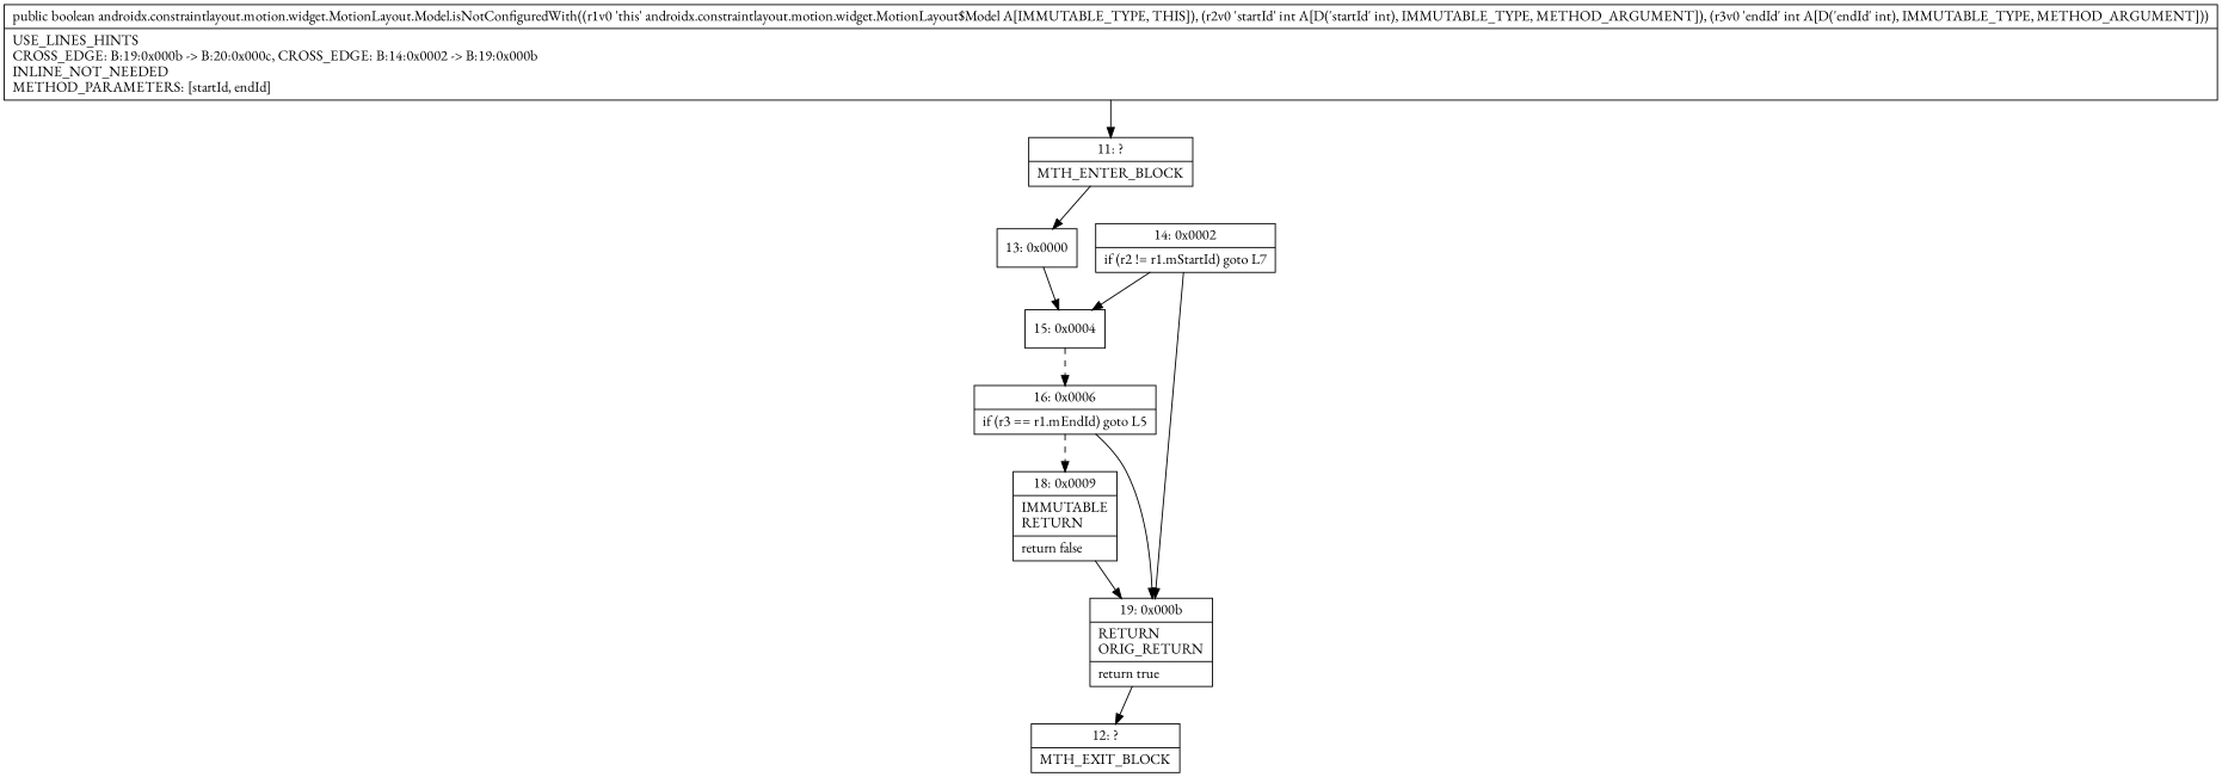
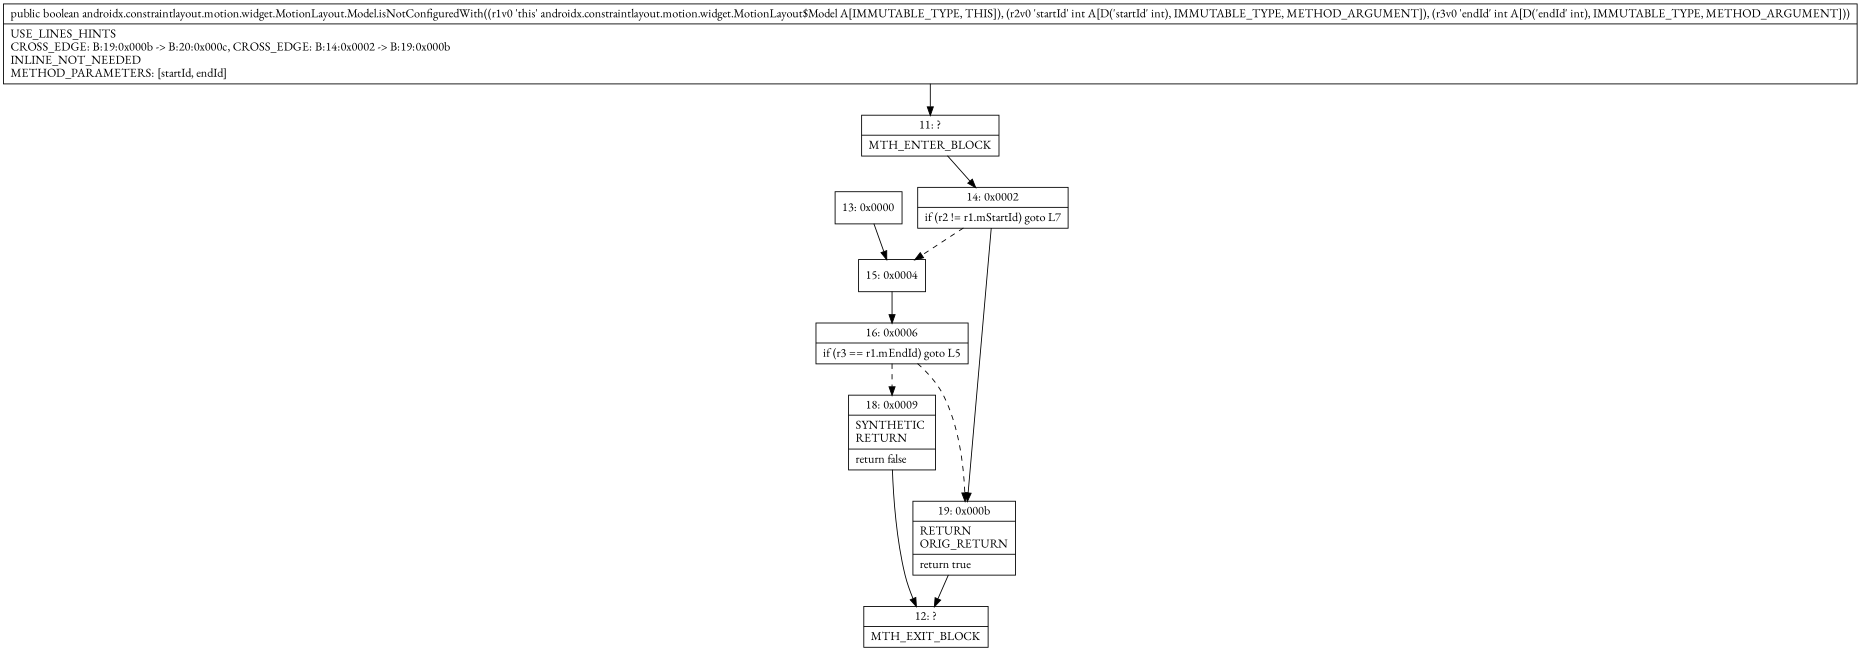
  digraph {
    fontname="EB Garamond"
    node [fontname="EB Garamond" shape=record]
    edge [fontname="EB Garamond"]
    n1 [label="{11\:\ ?|MTH_ENTER_BLOCK\l}"]
    n2 [label="{13\:\ 0x0000}"]
    n3 [label="{15\:\ 0x0004}"]
    n4 [label="{14\:\ 0x0002|if (r2 != r1.mStartId) goto L7\l}"]
    n5 [label="{19\:\ 0x000b|RETURN\lORIG_RETURN\l|return true\l}"]
    n6 [label="{16\:\ 0x0006|if (r3 == r1.mEndId) goto L5\l}"]
    n7 [label="{12\:\ ?|MTH_EXIT_BLOCK\l}"]
-   n8 [label="{18\:\ 0x0009|IMMUTABLE\lRETURN\l|return false\l}"]
+   n8 [label="{18\:\ 0x0009|SYNTHETIC\lRETURN\l|return false\l}"]
    n9 [label="{public boolean androidx.constraintlayout.motion.widget.MotionLayout.Model.isNotConfiguredWith((r1v0 'this' androidx.constraintlayout.motion.widget.MotionLayout$Model A[IMMUTABLE_TYPE, THIS]), (r2v0 'startId' int A[D('startId' int), IMMUTABLE_TYPE, METHOD_ARGUMENT]), (r3v0 'endId' int A[D('endId' int), IMMUTABLE_TYPE, METHOD_ARGUMENT]))  | USE_LINES_HINTS\lCROSS_EDGE: B:19:0x000b \-\> B:20:0x000c, CROSS_EDGE: B:14:0x0002 \-\> B:19:0x000b\lINLINE_NOT_NEEDED\lMETHOD_PARAMETERS: [startId, endId]\l}"]
-   n1 -> n2
+   n1 -> n4
    n2 -> n3
-   n3 -> n6 [style=dashed]
-   n4 -> n3 [style=solid]
+   n3 -> n6
+   n4 -> n3 [style=dashed]
    n4 -> n5
    n5 -> n7
-   n6 -> n5 [style=solid]
+   n6 -> n5 [style=dashed]
    n6 -> n8 [style=dashed]
-   n8 -> n5
+   n8 -> n7
    n9 -> n1
  }
